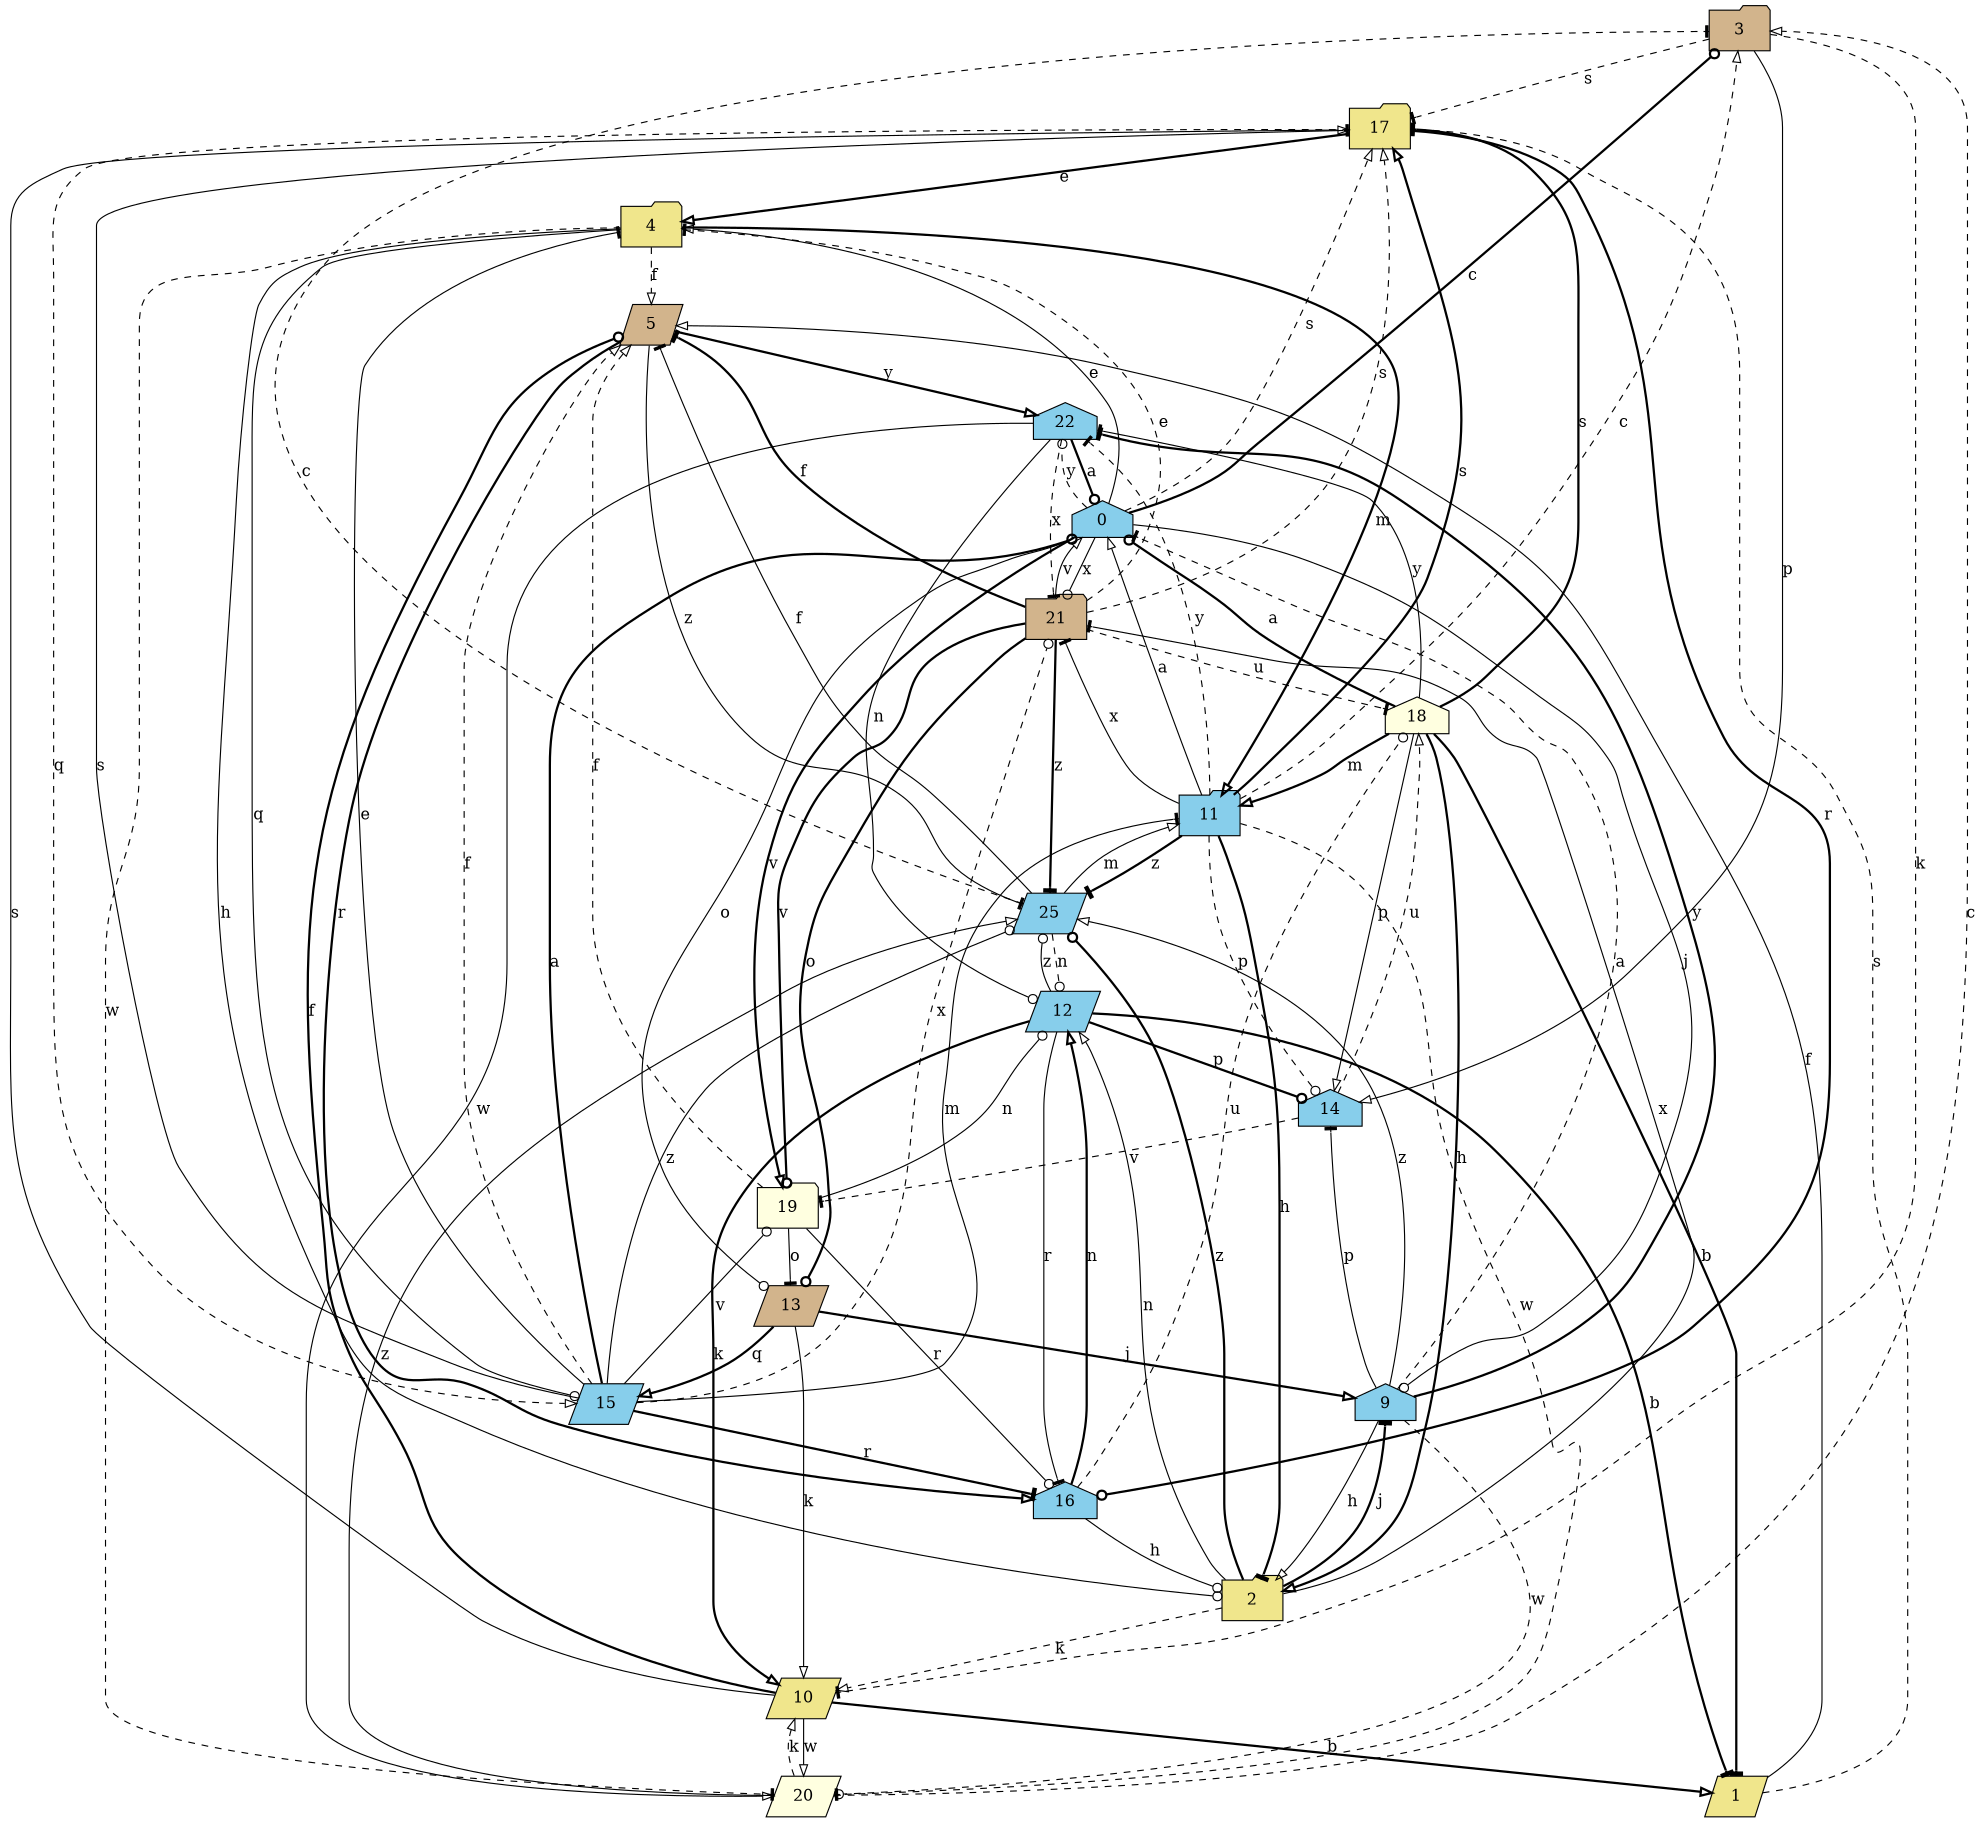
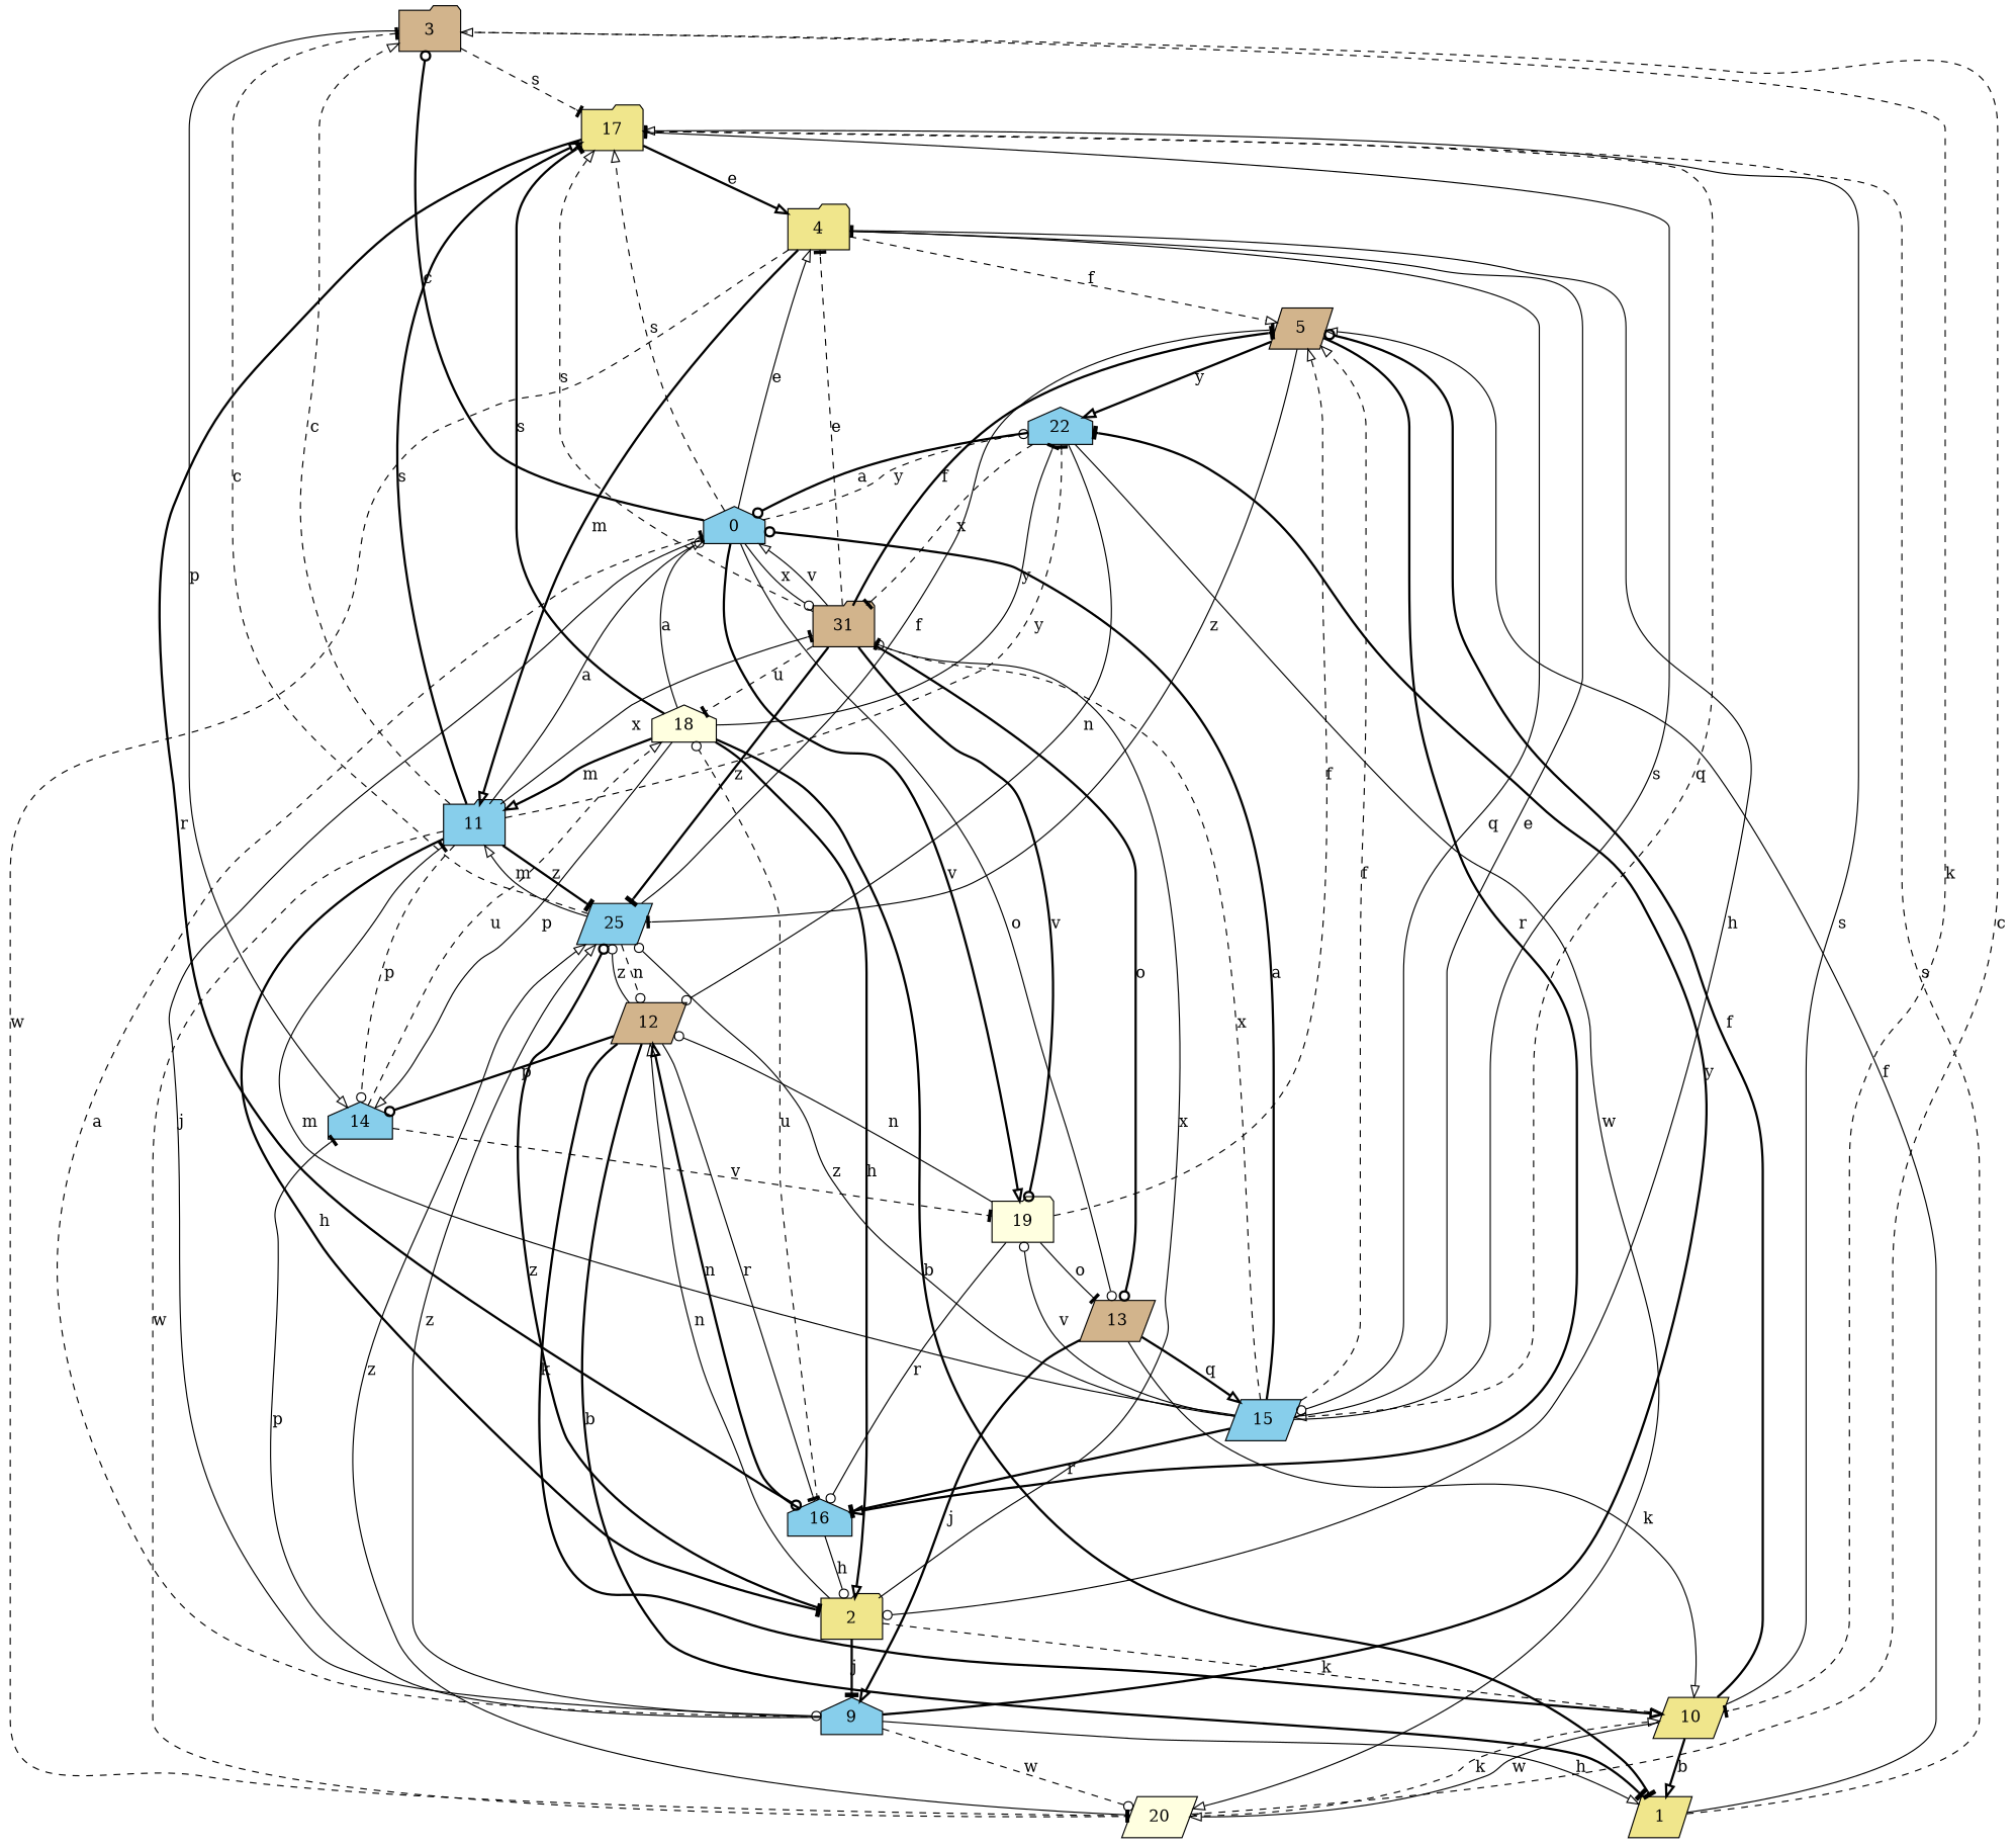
  strict digraph {
    node [fillcolor=skyblue shape=parallelogram style=filled]
    edge [arrowhead=onormal style=solid]
    3 [fillcolor=tan shape=folder]
    0 [shape=house]
    4 [fillcolor=khaki shape=folder]
    9 [shape=house]
    13 [fillcolor=tan]
    17 [fillcolor=khaki shape=folder]
    19 [fillcolor=lightyellow shape=folder]
-   21 [fillcolor=tan shape=folder]
+   21 [fillcolor=tan shape=folder label=31]
    22 [shape=house]
    10 [fillcolor=khaki]
    14 [shape=house]
    5 [fillcolor=tan]
    n13 [fillcolor=khaki label=2 shape=folder]
    11 [shape=folder]
    15
    20 [fillcolor=lightyellow]
    25
    16 [shape=house]
-   12
+   12 [fillcolor=tan]
    18 [fillcolor=lightyellow shape=house]
    1 [fillcolor=khaki]
    3 -> 17 [arrowhead=tee label=s style=dashed]
    3 -> 10 [arrowhead=tee label=k style=dashed]
    3 -> 14 [label=p]
    0 -> 3 [arrowhead=odot label=c style=bold]
    0 -> 4 [label=e]
    0 -> 9 [arrowhead=odot label=j]
    0 -> 13 [arrowhead=odot label=o]
    0 -> 17 [label=s style=dashed]
    0 -> 19 [label=v style=bold]
    0 -> 21 [arrowhead=odot label=x]
    0 -> 22 [arrowhead=odot label=y style=dashed]
    4 -> 5 [label=f style=dashed]
    4 -> n13 [arrowhead=odot label=h]
    4 -> 11 [label=m style=bold]
    4 -> 15 [arrowhead=odot label=q]
    4 -> 20 [arrowhead=tee label=w style=dashed]
    9 -> 0 [arrowhead=tee label=a style=dashed]
    9 -> 22 [arrowhead=tee label=y style=bold]
    9 -> 14 [arrowhead=tee label=p]
-   9 -> n13 [label=h]
+   9 -> 1 [label=h]
    9 -> 20 [arrowhead=odot label=w style=dashed]
    9 -> 25 [label=z]
    13 -> 9 [label=j style=bold]
    13 -> 10 [label=k]
    13 -> 15 [label=q style=bold]
    17 -> 4 [label=e style=bold]
    17 -> 15 [label=q style=dashed]
    17 -> 16 [arrowhead=odot label=r style=bold]
    19 -> 13 [arrowhead=tee label=o]
    19 -> 5 [label=f style=dashed]
    19 -> 16 [arrowhead=odot label=r]
    19 -> 12 [arrowhead=odot label=n]
    21 -> 0 [label=v]
    21 -> 4 [arrowhead=tee label=e style=dashed]
    21 -> 13 [arrowhead=odot label=o style=bold]
    21 -> 17 [label=s style=dashed]
    21 -> 19 [arrowhead=odot label=v style=bold]
    21 -> 5 [arrowhead=tee label=f style=bold]
    21 -> 25 [arrowhead=tee label=z style=bold]
    21 -> 18 [arrowhead=tee label=u style=dashed]
    22 -> 0 [arrowhead=odot label=a style=bold]
    22 -> 21 [arrowhead=tee label=x style=dashed]
    22 -> 20 [label=w]
    22 -> 12 [arrowhead=odot label=n]
    10 -> 17 [label=s]
    10 -> 5 [arrowhead=odot label=f style=bold]
    10 -> 20 [label=w]
    10 -> 1 [label=b style=bold]
    14 -> 19 [arrowhead=tee label=v style=dashed]
    14 -> 18 [label=u style=dashed]
    5 -> 22 [label=y style=bold]
    5 -> 25 [arrowhead=tee label=z]
    5 -> 16 [label=r style=bold]
    n13 -> 9 [arrowhead=tee label=j style=bold]
    n13 -> 21 [arrowhead=tee label=x]
    n13 -> 10 [label=k style=dashed]
    n13 -> 25 [arrowhead=odot label=z style=bold]
    n13 -> 12 [label=n]
    11 -> 3 [label=c style=dashed]
    11 -> 0 [label=a]
    11 -> 17 [label=s style=bold]
    11 -> 21 [arrowhead=tee label=x]
    11 -> 22 [arrowhead=tee label=y style=dashed]
    11 -> 14 [arrowhead=odot label=p style=dashed]
    11 -> n13 [arrowhead=tee label=h style=bold]
    11 -> 20 [arrowhead=tee label=w style=dashed]
    11 -> 25 [arrowhead=tee label=z style=bold]
    15 -> 0 [arrowhead=odot label=a style=bold]
    15 -> 4 [arrowhead=tee label=e]
    15 -> 17 [arrowhead=tee label=s]
    15 -> 19 [arrowhead=odot label=v]
    15 -> 21 [arrowhead=odot label=x style=dashed]
    15 -> 5 [label=f style=dashed]
    15 -> 11 [arrowhead=tee label=m]
    15 -> 25 [arrowhead=odot label=z]
    15 -> 16 [arrowhead=tee label=r style=bold]
    20 -> 3 [label=c style=dashed]
    20 -> 10 [label=k style=dashed]
    20 -> 25 [label=z]
    25 -> 3 [arrowhead=tee label=c style=dashed]
    25 -> 5 [arrowhead=tee label=f]
    25 -> 11 [label=m]
    25 -> 12 [arrowhead=odot label=n style=dashed]
    16 -> n13 [arrowhead=odot label=h]
    16 -> 12 [label=n style=bold]
    16 -> 18 [arrowhead=odot label=u style=dashed]
    12 -> 10 [label=k style=bold]
    12 -> 14 [arrowhead=odot label=p style=bold]
    12 -> 25 [arrowhead=odot label=z]
    12 -> 16 [arrowhead=tee label=r]
    12 -> 1 [arrowhead=tee label=b style=bold]
-   18 -> 0 [arrowhead=odot label=a style=bold]
+   18 -> 0 [arrowhead=odot label=a]
    18 -> 17 [arrowhead=tee label=s style=bold]
    18 -> 22 [arrowhead=tee label=y]
    18 -> 14 [label=p]
    18 -> n13 [label=h style=bold]
    18 -> 11 [label=m style=bold]
    18 -> 1 [arrowhead=tee label=b style=bold]
    1 -> 17 [arrowhead=tee label=s style=dashed]
    1 -> 5 [label=f]
  }
